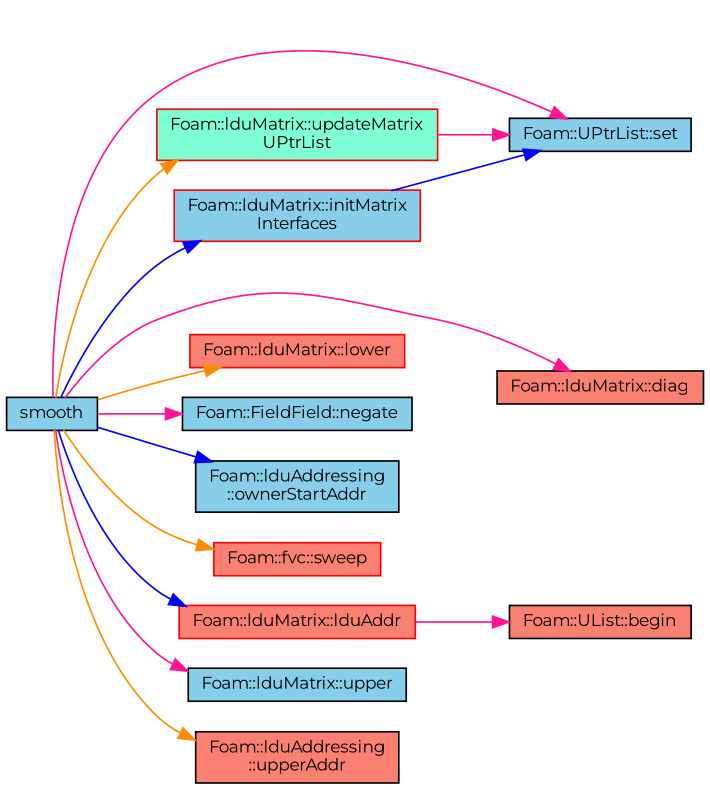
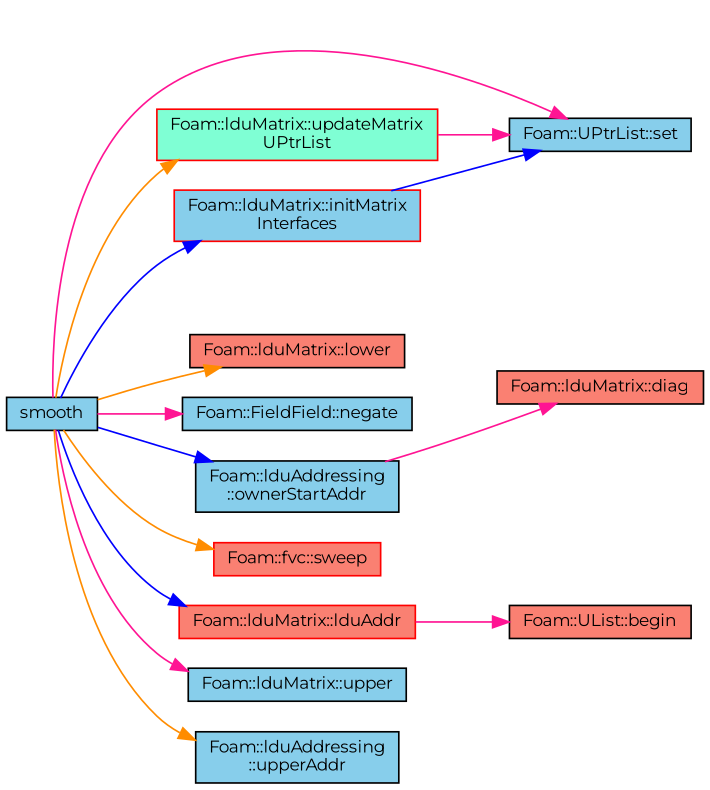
  digraph {
    fontname=Montserrat
    rankdir=LR
    node [color=black fillcolor=skyblue fontname=Montserrat fontsize=10 shape=record style=filled]
    edge [color=deeppink fontname=Montserrat fontsize=10 labelfontname=Helvetica labelfontsize=10 style=solid]
    n1 [fontcolor=black height=0.2 label=smooth width=0.4]
    n2 [fillcolor=salmon height=0.2 label="Foam::lduMatrix::diag" width=0.4]
    n3 [color=red height=0.2 label="Foam::lduMatrix::initMatrix\lInterfaces" width=0.4]
    n4 [height=0.2 label="Foam::UPtrList::set" width=0.4]
    n5 [color=red fillcolor=salmon height=0.2 label="Foam::lduMatrix::lduAddr" width=0.4]
-   n6 [color=red fillcolor=salmon height=0.2 label="Foam::lduMatrix::lower" width=0.4]
+   n6 [fillcolor=salmon height=0.2 label="Foam::lduMatrix::lower" width=0.4]
    n7 [height=0.2 label="Foam::FieldField::negate" width=0.4]
    n8 [height=0.2 label="Foam::lduAddressing\l::ownerStartAddr" width=0.4]
    n9 [color=red fillcolor=salmon height=0.2 label="Foam::fvc::sweep" width=0.4]
    n10 [color=red fillcolor=aquamarine height=0.2 label="Foam::lduMatrix::updateMatrix\lUPtrList" width=0.4]
    n11 [height=0.2 label="Foam::lduMatrix::upper" width=0.4]
-   n12 [fillcolor=salmon height=0.2 label="Foam::lduAddressing\l::upperAddr" width=0.4]
+   n12 [height=0.2 label="Foam::lduAddressing\l::upperAddr" width=0.4]
    n13 [fillcolor=salmon height=0.2 label="Foam::UList::begin" width=0.4]
-   n1 -> n2
+   n8 -> n2
    n1 -> n3 [color=blue]
    n1 -> n4
    n1 -> n5 [color=blue]
    n1 -> n6 [color=darkorange]
    n1 -> n7
    n1 -> n8 [color=blue]
    n1 -> n9 [color=darkorange]
    n1 -> n10 [color=darkorange]
    n1 -> n11
    n1 -> n12 [color=darkorange]
    n3 -> n4 [color=blue]
    n5 -> n13
    n10 -> n4
  }
